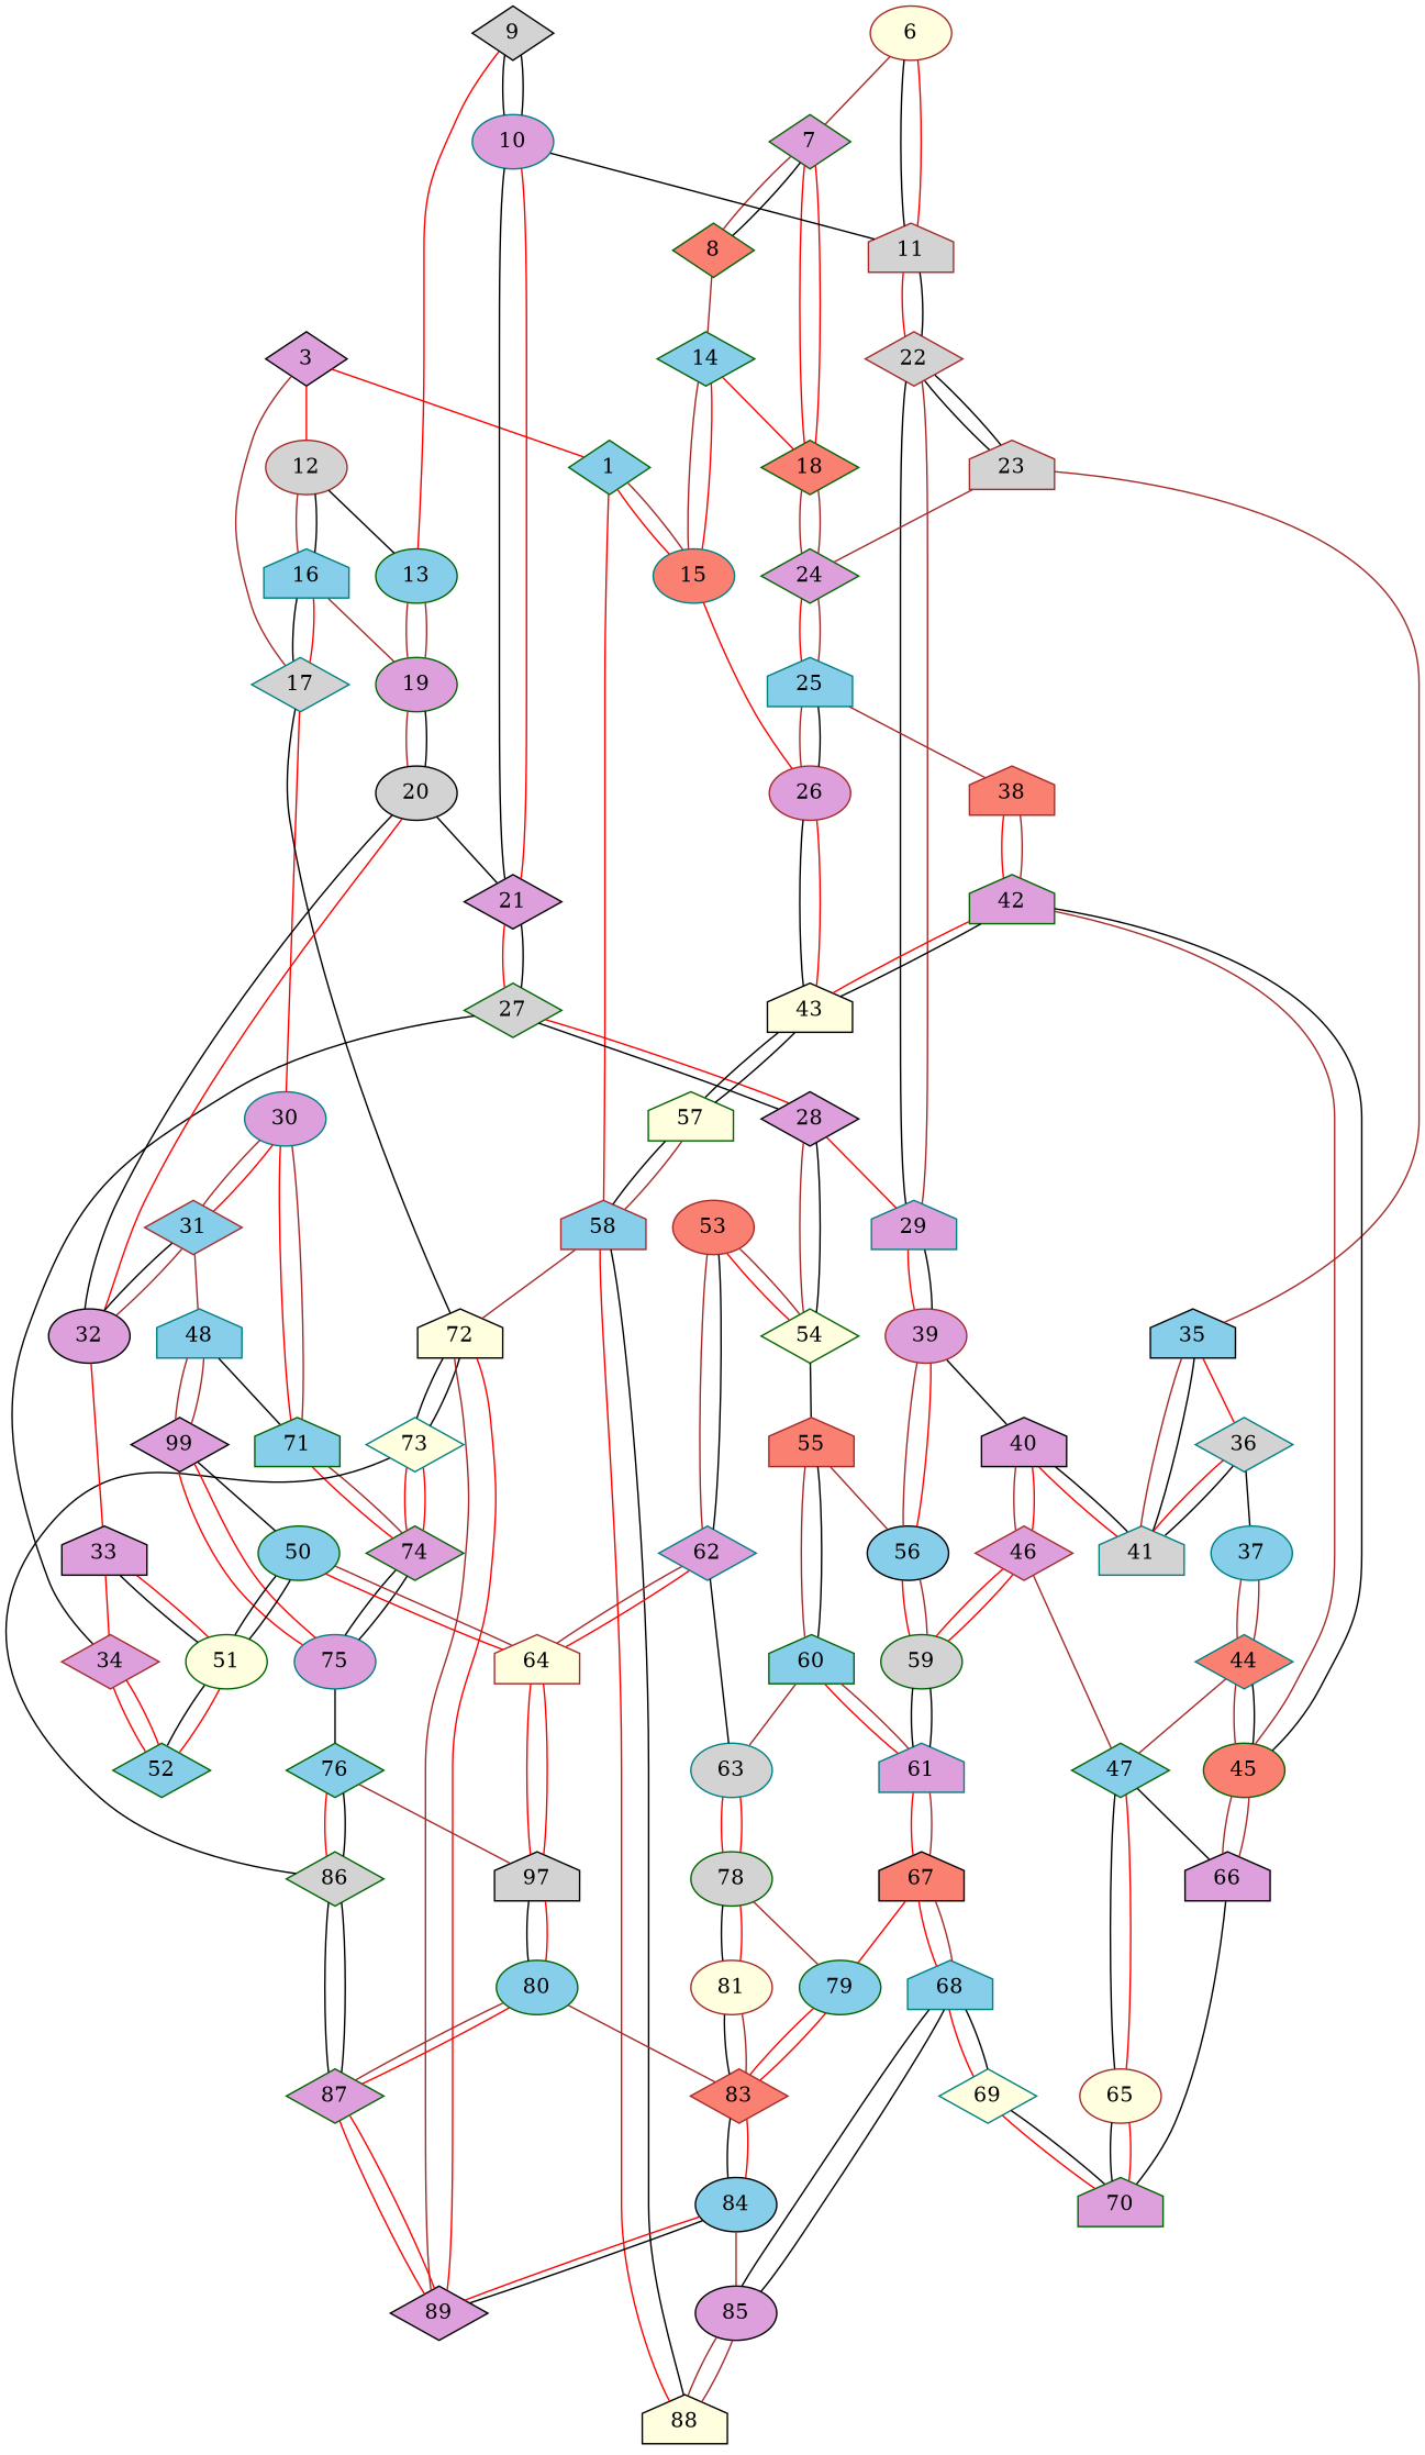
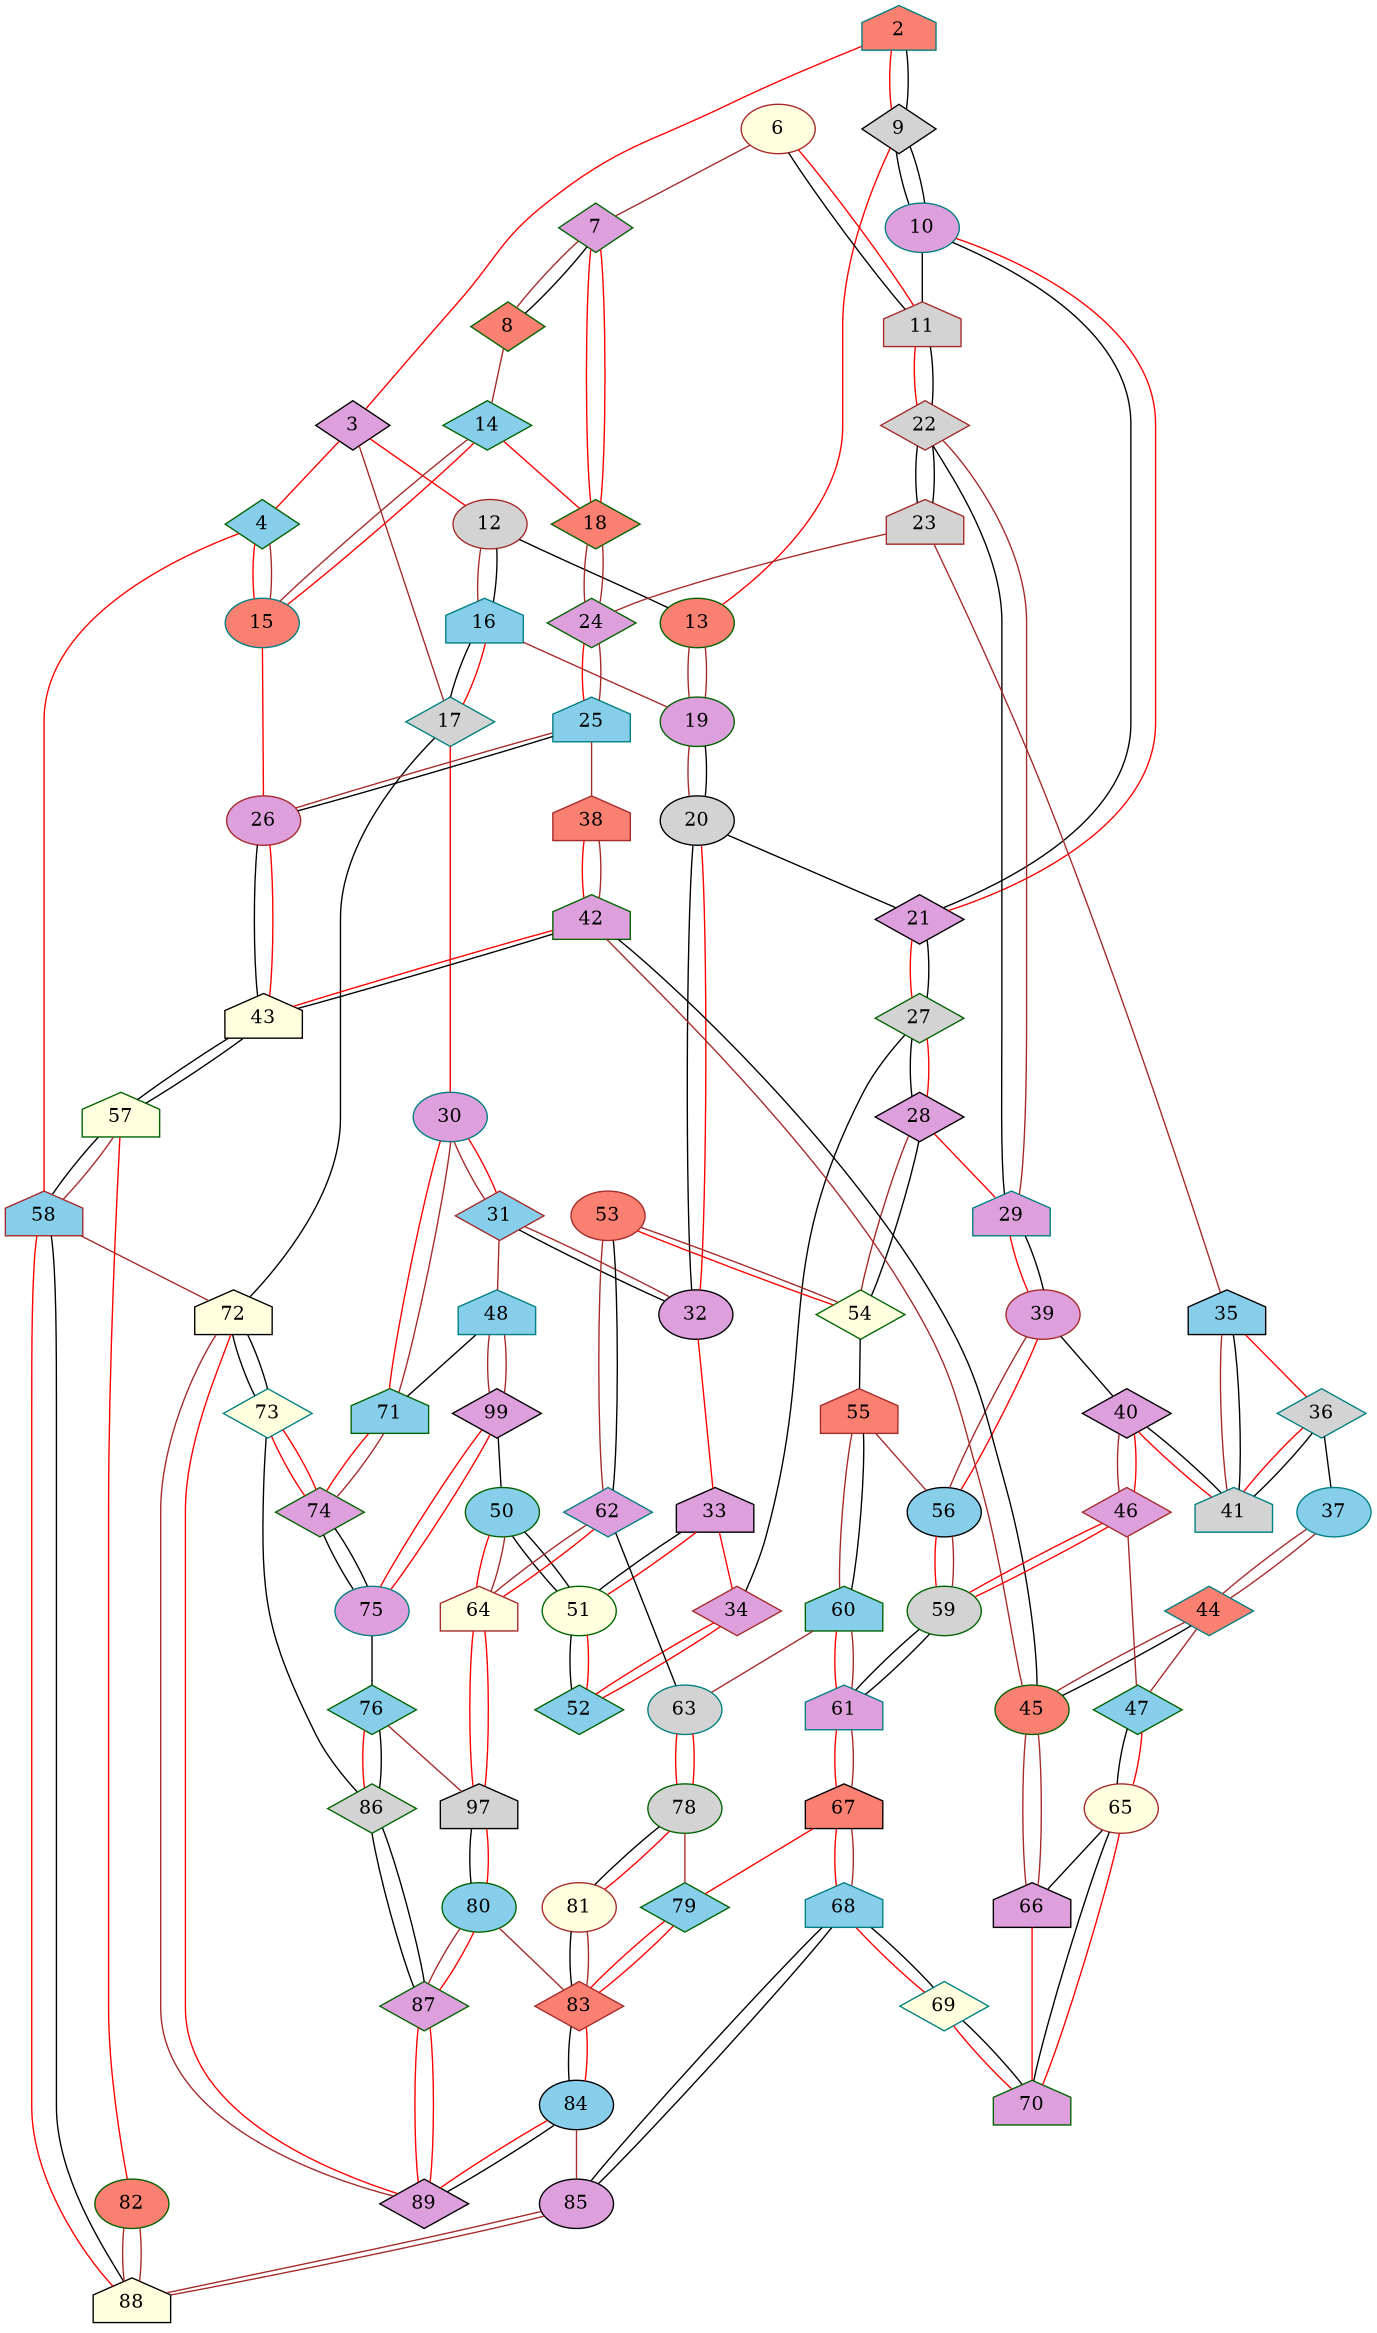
  graph {
    node [color=darkgreen fillcolor=plum shape=diamond style=filled]
    edge [color=red]
+   2 [color=teal fillcolor=salmon shape=house]
    3 [color=black]
    9 [color=black fillcolor=lightgrey]
    6 [color=brown fillcolor=lightyellow shape=ellipse]
    7
    11 [color=brown fillcolor=lightgrey shape=house]
-   4 [fillcolor=skyblue label=1]
+   4 [fillcolor=skyblue]
    12 [color=brown fillcolor=lightgrey shape=ellipse]
    17 [color=teal fillcolor=lightgrey]
    10 [color=teal shape=ellipse]
-   13 [fillcolor=skyblue shape=ellipse]
+   13 [fillcolor=salmon shape=ellipse]
    15 [color=teal fillcolor=salmon shape=ellipse]
    58 [color=brown fillcolor=skyblue shape=house]
    16 [color=teal fillcolor=skyblue shape=house]
    30 [color=teal shape=ellipse]
    72 [color=black fillcolor=lightyellow shape=house]
    26 [color=brown shape=ellipse]
    88 [color=black fillcolor=lightyellow shape=house]
    8 [fillcolor=salmon]
    14 [fillcolor=skyblue]
    18 [fillcolor=salmon]
    22 [color=brown fillcolor=lightgrey]
    24
    21 [color=black]
    19 [shape=ellipse]
    27 [fillcolor=lightgrey]
    23 [color=brown fillcolor=lightgrey shape=house]
    29 [color=teal shape=house]
    20 [color=black fillcolor=lightgrey shape=ellipse]
    43 [color=black fillcolor=lightyellow shape=house]
    31 [color=brown fillcolor=skyblue]
    71 [fillcolor=skyblue shape=house]
    73 [color=teal fillcolor=lightyellow]
    89 [color=black]
    25 [color=teal fillcolor=skyblue shape=house]
    32 [color=black shape=ellipse]
    33 [color=black shape=house]
    28 [color=black]
    34 [color=brown]
    35 [color=black fillcolor=skyblue shape=house]
    39 [color=brown shape=ellipse]
    36 [color=teal fillcolor=lightgrey]
    41 [color=teal fillcolor=lightgrey shape=house]
    38 [color=brown fillcolor=salmon shape=house]
    42 [shape=house]
    57 [fillcolor=lightyellow shape=house]
    54 [fillcolor=lightyellow]
    52 [fillcolor=skyblue]
    55 [color=brown fillcolor=salmon shape=house]
-   40 [color=black shape=house]
+   40 [color=black]
    56 [color=black fillcolor=skyblue shape=ellipse]
    48 [color=teal fillcolor=skyblue shape=house]
    74
    n54 [color=black label=99]
    51 [fillcolor=lightyellow shape=ellipse]
    37 [color=teal fillcolor=skyblue shape=ellipse]
    44 [color=teal fillcolor=salmon]
    45 [fillcolor=salmon shape=ellipse]
    47 [fillcolor=skyblue]
    46 [color=brown]
    59 [fillcolor=lightgrey shape=ellipse]
    66 [color=black shape=house]
+   82 [fillcolor=salmon shape=ellipse]
    65 [color=brown fillcolor=lightyellow shape=ellipse]
    70 [shape=house]
    61 [color=teal shape=house]
    50 [fillcolor=skyblue shape=ellipse]
    75 [color=teal shape=ellipse]
    64 [color=brown fillcolor=lightyellow shape=house]
    76 [fillcolor=skyblue]
    n71 [color=black fillcolor=lightgrey label=97 shape=house]
    53 [color=brown fillcolor=salmon shape=ellipse]
    62 [color=teal]
    63 [color=teal fillcolor=lightgrey shape=ellipse]
    60 [fillcolor=skyblue shape=house]
    67 [color=black fillcolor=salmon shape=house]
    78 [fillcolor=lightgrey shape=ellipse]
    68 [color=teal fillcolor=skyblue shape=house]
-   79 [fillcolor=skyblue shape=ellipse]
+   79 [fillcolor=skyblue]
    81 [color=brown fillcolor=lightyellow shape=ellipse]
    80 [fillcolor=skyblue shape=ellipse]
    69 [color=teal fillcolor=lightyellow]
    85 [color=black shape=ellipse]
    83 [color=brown fillcolor=salmon]
    86 [fillcolor=lightgrey]
    87
    84 [color=black fillcolor=skyblue shape=ellipse]
+   2 -- 3
+   2 -- 9
+   2 -- 9 [color=black]
    3 -- 4
    3 -- 12
    3 -- 17 [color=brown]
    9 -- 10 [color=black]
    9 -- 10 [color=black]
    9 -- 13
    6 -- 7 [color=brown]
    6 -- 11 [color=black]
    6 -- 11
    7 -- 8 [color=brown]
    7 -- 8 [color=black]
    7 -- 18
    7 -- 18
    11 -- 22
    11 -- 22 [color=black]
    4 -- 15
    4 -- 15 [color=brown]
    4 -- 58
    12 -- 13 [color=black]
    12 -- 16 [color=brown]
    12 -- 16 [color=black]
    17 -- 30
    17 -- 72 [color=black]
    10 -- 11 [color=black]
    10 -- 21 [color=black]
    10 -- 21
    13 -- 19 [color=brown]
    13 -- 19 [color=brown]
    15 -- 26
    58 -- 72 [color=brown]
    58 -- 88
    58 -- 88 [color=black]
    16 -- 17 [color=black]
    16 -- 17
    16 -- 19 [color=brown]
    30 -- 31 [color=brown]
    30 -- 31
    30 -- 71
    30 -- 71 [color=brown]
    72 -- 73 [color=black]
    72 -- 73 [color=black]
    72 -- 89 [color=brown]
    72 -- 89
    26 -- 43 [color=black]
    26 -- 43
    8 -- 14 [color=brown]
    14 -- 15 [color=brown]
    14 -- 15
    14 -- 18
    18 -- 24 [color=brown]
    18 -- 24 [color=brown]
    22 -- 23 [color=black]
    22 -- 23 [color=black]
    22 -- 29 [color=black]
    22 -- 29 [color=brown]
    24 -- 25
    24 -- 25 [color=brown]
    21 -- 27
    21 -- 27 [color=black]
    19 -- 20 [color=brown]
    19 -- 20 [color=black]
    27 -- 28 [color=black]
    27 -- 28
    27 -- 34 [color=black]
    23 -- 24 [color=brown]
    23 -- 35 [color=brown]
    29 -- 39
    29 -- 39 [color=black]
    20 -- 21 [color=black]
    20 -- 32 [color=black]
    20 -- 32
    43 -- 57 [color=black]
    43 -- 57 [color=black]
    31 -- 32 [color=black]
    31 -- 32 [color=brown]
    31 -- 48 [color=brown]
    71 -- 74
    71 -- 74 [color=brown]
    73 -- 74
    73 -- 74
    73 -- 86 [color=black]
    25 -- 26 [color=brown]
    25 -- 26 [color=black]
    25 -- 38 [color=brown]
    32 -- 33
    33 -- 34
    33 -- 51 [color=black]
    33 -- 51
    28 -- 29
    28 -- 54 [color=brown]
    28 -- 54 [color=black]
    34 -- 52
    34 -- 52
    35 -- 36
    35 -- 41 [color=brown]
    35 -- 41 [color=black]
    39 -- 40 [color=black]
    39 -- 56 [color=brown]
    39 -- 56
    36 -- 41
    36 -- 41 [color=black]
    36 -- 37 [color=black]
    38 -- 42
    38 -- 42 [color=brown]
    42 -- 43
    42 -- 43 [color=black]
    42 -- 45 [color=brown]
    42 -- 45 [color=black]
    57 -- 58 [color=black]
    57 -- 58 [color=brown]
+   57 -- 82
    54 -- 55 [color=black]
    55 -- 56 [color=brown]
    55 -- 60 [color=brown]
    55 -- 60 [color=black]
    40 -- 41
    40 -- 41 [color=black]
    40 -- 46 [color=brown]
    40 -- 46
    56 -- 59
    56 -- 59 [color=brown]
    48 -- 71 [color=black]
    48 -- n54 [color=brown]
    48 -- n54 [color=brown]
    74 -- 75 [color=black]
    74 -- 75 [color=black]
    n54 -- 50 [color=black]
    n54 -- 75
    n54 -- 75
    51 -- 52 [color=black]
    51 -- 52
    37 -- 44 [color=brown]
    37 -- 44 [color=brown]
    44 -- 45 [color=brown]
    44 -- 45 [color=black]
    44 -- 47 [color=brown]
    45 -- 66 [color=brown]
    45 -- 66 [color=brown]
    47 -- 65 [color=black]
    47 -- 65
    46 -- 47 [color=brown]
    46 -- 59
    46 -- 59
    59 -- 61 [color=black]
    59 -- 61 [color=black]
-   66 -- 70 [color=black]
-   47 -- 66 [color=black]
+   66 -- 70
+   82 -- 88 [color=brown]
+   82 -- 88 [color=brown]
+   65 -- 66 [color=black]
    65 -- 70 [color=black]
    65 -- 70
    61 -- 67
    61 -- 67 [color=brown]
    50 -- 51 [color=black]
    50 -- 51 [color=black]
    50 -- 64
    50 -- 64 [color=brown]
    75 -- 76 [color=black]
    64 -- n71
    64 -- n71
    76 -- n71 [color=brown]
    76 -- 86
    76 -- 86 [color=black]
    n71 -- 80 [color=black]
    n71 -- 80
    53 -- 54
    53 -- 54 [color=brown]
    53 -- 62 [color=brown]
    53 -- 62 [color=black]
    62 -- 64 [color=brown]
    62 -- 64
    62 -- 63 [color=black]
    63 -- 78
    63 -- 78
    60 -- 61
    60 -- 61 [color=brown]
    60 -- 63 [color=brown]
    67 -- 68
    67 -- 68 [color=brown]
    67 -- 79
    78 -- 79 [color=brown]
    78 -- 81 [color=black]
    78 -- 81
    68 -- 69
    68 -- 69 [color=black]
    68 -- 85 [color=black]
    68 -- 85 [color=black]
    79 -- 83
    79 -- 83
    81 -- 83 [color=black]
    81 -- 83 [color=brown]
    80 -- 83 [color=brown]
    80 -- 87 [color=brown]
    80 -- 87
    69 -- 70
    69 -- 70 [color=black]
    85 -- 88 [color=brown]
    85 -- 88 [color=brown]
    83 -- 84 [color=black]
    83 -- 84
    86 -- 87 [color=black]
    86 -- 87 [color=black]
    87 -- 89
    87 -- 89
    84 -- 89
    84 -- 89 [color=black]
    84 -- 85 [color=brown]
  }
